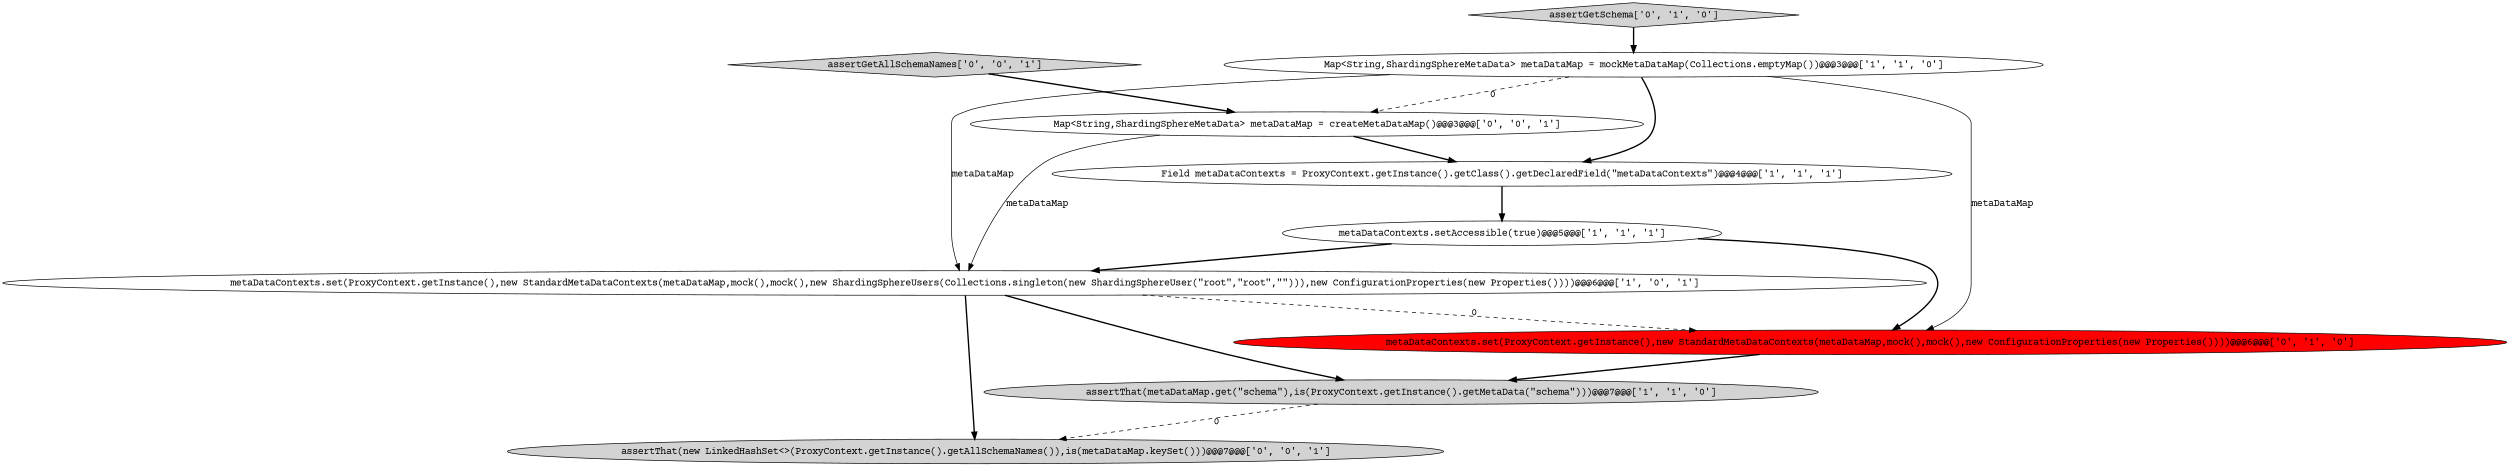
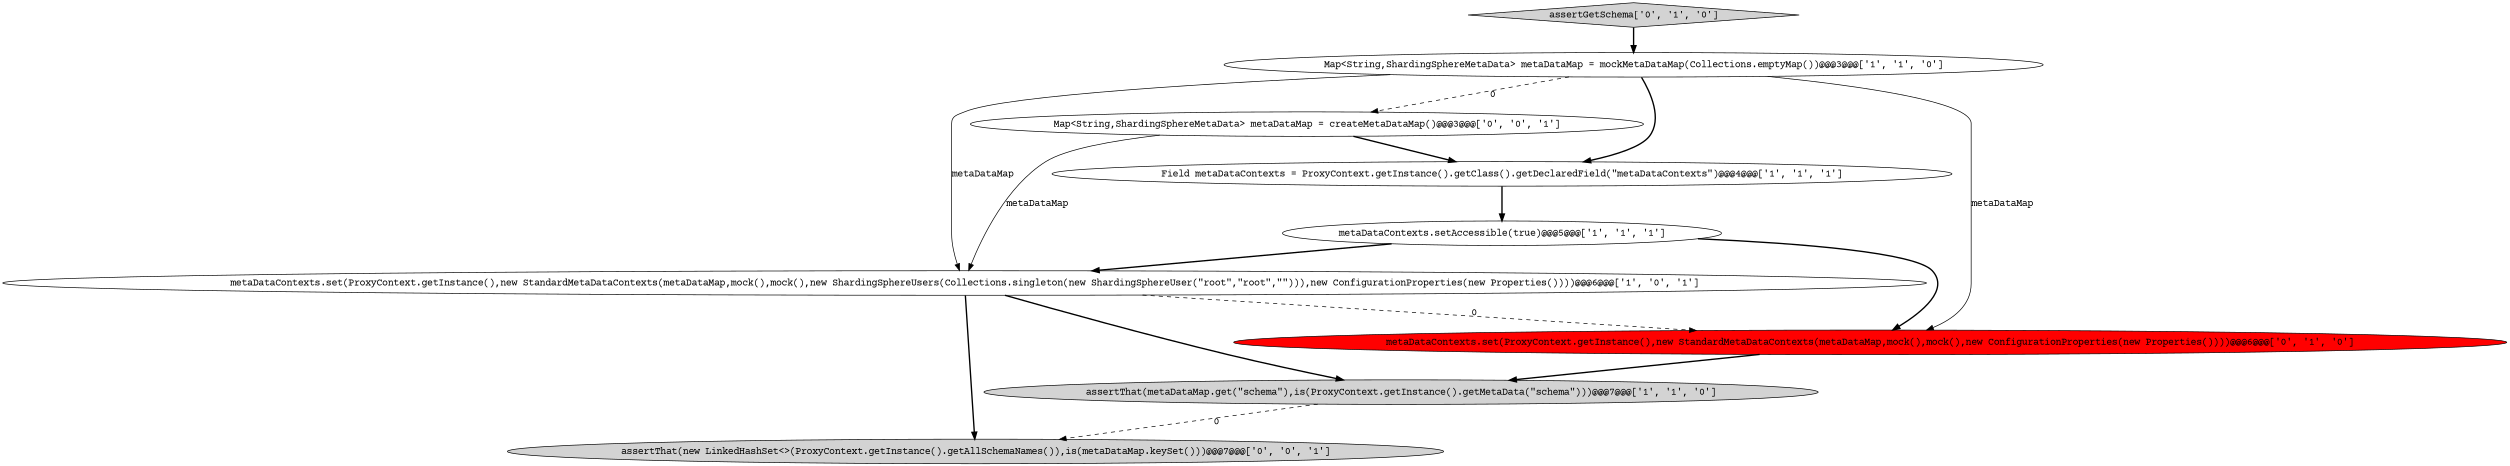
  digraph {
    fontname="Courier Prime"
    node [fillcolor=white fontname="Courier Prime" shape=ellipse style=filled]
    edge [fontname="Courier Prime" style=bold]
    n1 [label="metaDataContexts.setAccessible(true)@@@5@@@['1', '1', '1']"]
    n2 [fillcolor=red label="metaDataContexts.set(ProxyContext.getInstance(),new StandardMetaDataContexts(metaDataMap,mock(),mock(),new ConfigurationProperties(new Properties())))@@@6@@@['0', '1', '0']"]
    n3 [label="metaDataContexts.set(ProxyContext.getInstance(),new StandardMetaDataContexts(metaDataMap,mock(),mock(),new ShardingSphereUsers(Collections.singleton(new ShardingSphereUser(\"root\",\"root\",\"\"))),new ConfigurationProperties(new Properties())))@@@6@@@['1', '0', '1']"]
    n4 [fillcolor=lightgray label="assertThat(metaDataMap.get(\"schema\"),is(ProxyContext.getInstance().getMetaData(\"schema\")))@@@7@@@['1', '1', '0']"]
    n5 [fillcolor=lightgray label="assertThat(new LinkedHashSet<>(ProxyContext.getInstance().getAllSchemaNames()),is(metaDataMap.keySet()))@@@7@@@['0', '0', '1']"]
    n6 [label="Map<String,ShardingSphereMetaData> metaDataMap = mockMetaDataMap(Collections.emptyMap())@@@3@@@['1', '1', '0']"]
    n7 [label="Map<String,ShardingSphereMetaData> metaDataMap = createMetaDataMap()@@@3@@@['0', '0', '1']"]
    n8 [label="Field metaDataContexts = ProxyContext.getInstance().getClass().getDeclaredField(\"metaDataContexts\")@@@4@@@['1', '1', '1']"]
    n9 [fillcolor=lightgray label="assertGetSchema['0', '1', '0']" shape=diamond]
-   n10 [fillcolor=lightgray label="assertGetAllSchemaNames['0', '0', '1']" shape=diamond]
    n1 -> n2
    n1 -> n3
    n2 -> n4
    n3 -> n2 [label=0 style=dashed]
    n3 -> n4
    n3 -> n5
    n4 -> n5 [label=0 style=dashed]
    n6 -> n2 [label=metaDataMap style=solid]
    n6 -> n3 [label=metaDataMap style=solid]
    n6 -> n7 [label=0 style=dashed]
    n6 -> n8
    n7 -> n3 [label=metaDataMap style=solid]
    n7 -> n8
    n8 -> n1
    n9 -> n6
-   n10 -> n7
  }
